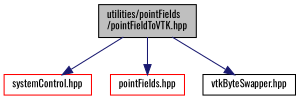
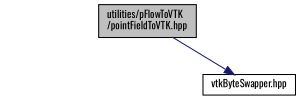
  digraph {
    fontname=Oswald
    node [color=black fillcolor=white fontname=Oswald fontsize=10 shape=record style=filled]
    edge [color=midnightblue fontname=Oswald fontsize=10 labelfontname=Helvetica labelfontsize=10 style=solid]
-   n1 [fillcolor=grey75 fontcolor=black height=0.2 label="utilities/pointFields\l/pointFieldToVTK.hpp" width=0.4]
-   n2 [color=red height=0.2 label="systemControl.hpp" width=0.4]
-   n3 [color=red height=0.2 label="pointFields.hpp" width=0.4]
+   n1 [fillcolor=grey75 fontcolor=black height=0.2 label="utilities/pFlowToVTK\l/pointFieldToVTK.hpp" width=0.4]
    n4 [height=0.2 label="vtkByteSwapper.hpp" width=0.4]
-   n1 -> n2
-   n1 -> n3
    n1 -> n4
  }
